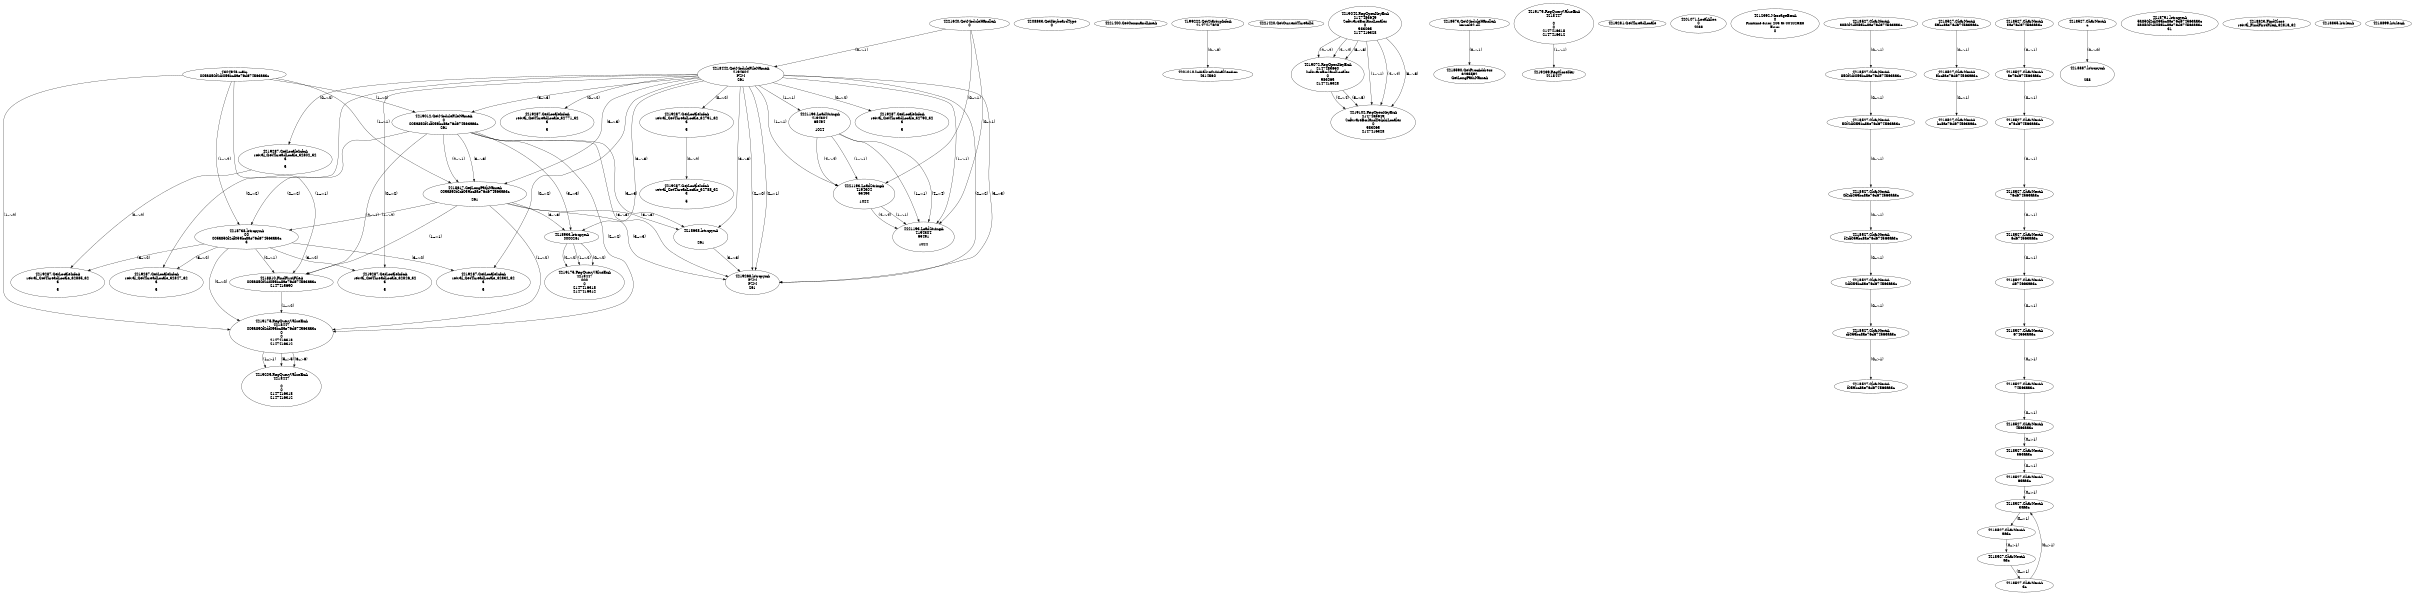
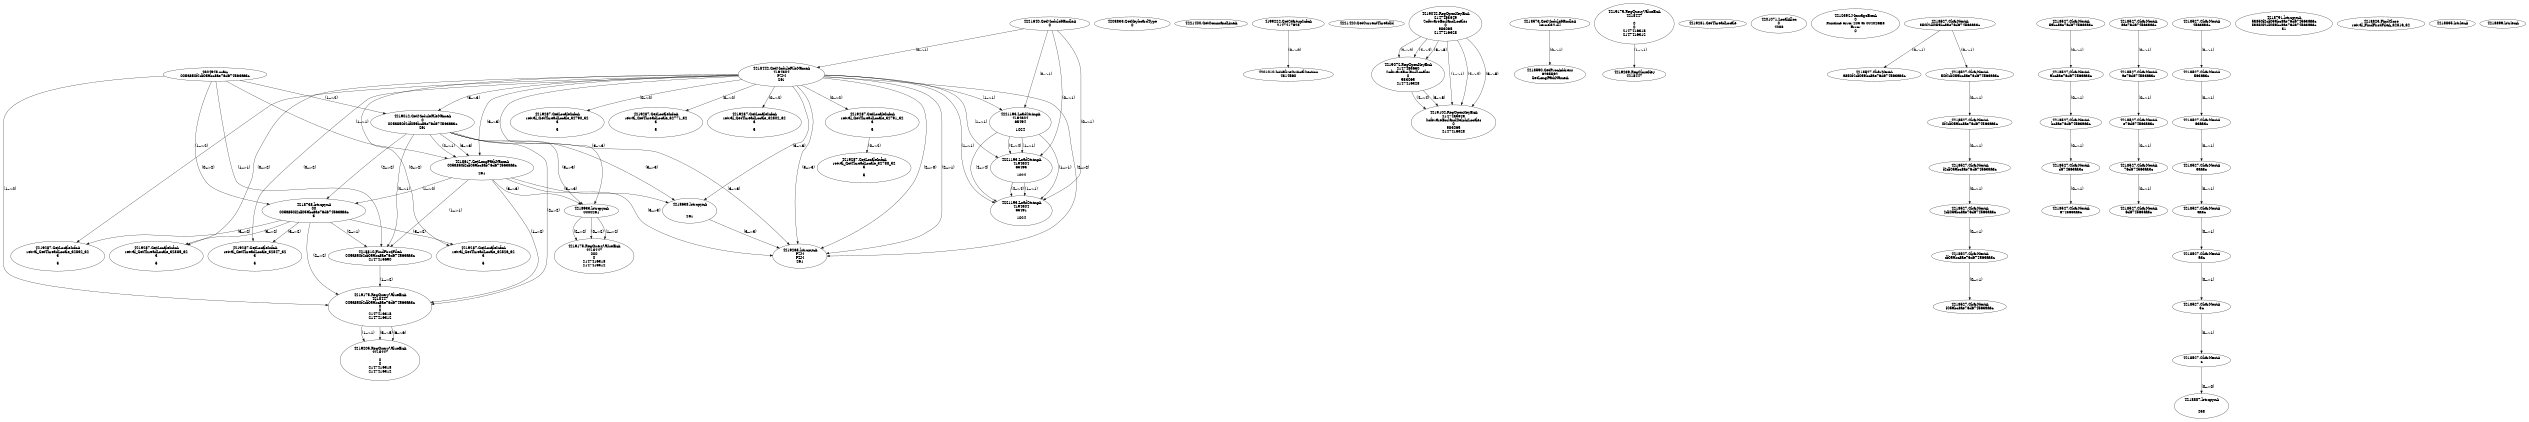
  digraph {
    n1 [label="4304948.main\n005a850f2df059bc8ae76d674563aa3c"]
    n2 [label="4219012.GetModuleFileNameA\n0\n005a850f2df059bc8ae76d674563aa3c\n261"]
    n3 [label="4218617.GetLongPathNameA\n005a850f2df059bc8ae76d674563aa3c\n\n261"]
    n4 [label="4218738.lstrcpynA\n00\n005a850f2df059bc8ae76d674563aa3c\n3"]
    n5 [label="4218810.FindFirstFileA\n005a850f2df059bc8ae76d674563aa3c\n2147415690"]
    n6 [label="4219175.RegQueryValueExA\n4218447\n005a850f2df059bc8ae76d674563aa3c\n0\n0\n2147416318\n2147416312"]
    n7 [label="4218638.lstrcpynA\n\n\n261"]
    n8 [label="4219268.lstrcpynA\nPZM\nPZM\n261"]
    n9 [label="4218933.lstrcpynA\n0000261"]
    n10 [label="4219287.GetLocaleInfoA\nretval_GetThreadLocale_32832_32\n3\n\n5"]
    n11 [label="4219287.GetLocaleInfoA\nretval_GetThreadLocale_32885_32\n3\n\n5"]
    n12 [label="4219287.GetLocaleInfoA\nretval_GetThreadLocale_32847_32\n3\n\n5"]
    n13 [label="4219287.GetLocaleInfoA\nretval_GetThreadLocale_32826_32\n3\n\n5"]
    n14 [label="4219205.RegQueryValueExA\n4218447\n\n0\n0\n2147416318\n2147416312"]
    n15 [label="4221640.GetModuleHandleA\n0"]
    n16 [label="4218442.GetModuleFileNameA\n4194304\nPZM\n261"]
    n17 [label="4221193.LoadStringA\n4194304\n65494\n\n1024"]
    n18 [label="4221193.LoadStringA\n4194304\n65493\n\n1024"]
    n19 [label="4221193.LoadStringA\n4194304\n65491\n\n1024"]
    n20 [label="4219287.GetLocaleInfoA\nretval_GetThreadLocale_32790_32\n3\n\n5"]
    n21 [label="4219287.GetLocaleInfoA\nretval_GetThreadLocale_32771_32\n3\n\n5"]
    n22 [label="4219287.GetLocaleInfoA\nretval_GetThreadLocale_32802_32\n3\n\n5"]
    n23 [label="4219287.GetLocaleInfoA\nretval_GetThreadLocale_32791_32\n3\n\n5"]
    n24 [label="4208833.GetKeyboardType\n0"]
    n25 [label="4221400.GetCommandLineA\n"]
    n26 [label="4199222.GetStartupInfoA\n2147417628"]
    n27 [label="4201010.InitializeCriticalSection\n4314560"]
    n28 [label="4221420.GetCurrentThreadId\n"]
    n29 [label="4219175.RegQueryValueExA\n4218447\n000\n0\n2147416318\n2147416312"]
    n30 [label="4219287.GetLocaleInfoA\nretval_GetThreadLocale_32788_32\n3\n\n5"]
    n31 [label="4219042.RegOpenKeyExA\n2147483649\nSoftware\Borland\Locales\n0\n983065\n2147416328"]
    n32 [label="4219072.RegOpenKeyExA\n2147483650\nSoftware\Borland\Locales\n0\n983065\n2147416328"]
    n33 [label="4219102.RegOpenKeyExA\n2147483649\nSoftware\Borland\Delphi\Locales\n0\n983065\n2147416328"]
    n34 [label="4218573.GetModuleHandleA\nkernel32.dll"]
    n35 [label="4218590.GetProcAddress\n6295592\nGetLongPathNameA"]
    n36 [label="4219175.RegQueryValueExA\n4218447\n\n0\n0\n2147416318\n2147416312"]
    n37 [label="4219239.RegCloseKey\n4218447"]
    n38 [label="4219281.GetThreadLocale\n"]
    n39 [label="4201071.LocalAlloc\n0\n4088"]
    n40 [label="4212392.MessageBoxA\n0\nRuntime error 203 at 004026E8\nError\n0"]
    n41 [label="4218527.CharNextA\na850f2df059bc8ae76d674563aa3c"]
    n42 [label="4218527.CharNextA\n850f2df059bc8ae76d674563aa3c"]
    n43 [label="4218527.CharNextA\n50f2df059bc8ae76d674563aa3c"]
    n44 [label="4218527.CharNextA\n0f2df059bc8ae76d674563aa3c"]
    n45 [label="4218527.CharNextA\nf2df059bc8ae76d674563aa3c"]
    n46 [label="4218527.CharNextA\n2df059bc8ae76d674563aa3c"]
    n47 [label="4218527.CharNextA\ndf059bc8ae76d674563aa3c"]
    n48 [label="4218527.CharNextA\nf059bc8ae76d674563aa3c"]
    n49 [label="4218527.CharNextA\n59bc8ae76d674563aa3c"]
    n50 [label="4218527.CharNextA\n9bc8ae76d674563aa3c"]
    n51 [label="4218527.CharNextA\nbc8ae76d674563aa3c"]
    n52 [label="4218527.CharNextA\n8ae76d674563aa3c"]
    n53 [label="4218527.CharNextA\nae76d674563aa3c"]
    n54 [label="4218527.CharNextA\ne76d674563aa3c"]
    n55 [label="4218527.CharNextA\n76d674563aa3c"]
    n56 [label="4218527.CharNextA\n6d674563aa3c"]
    n57 [label="4218527.CharNextA\nd674663aa3c"]
    n58 [label="4218527.CharNextA\n674563aa3c"]
-   n59 [label="4218527.CharNextA\n74563aa3c"]
    n60 [label="4218527.CharNextA\n4563aa3c"]
    n61 [label="4218527.CharNextA\n563aa3c"]
    n62 [label="4218527.CharNextA\n63aa3c"]
    n63 [label="4218527.CharNextA\n3aa3c"]
    n64 [label="4218527.CharNextA\naa3c"]
    n65 [label="4218527.CharNextA\na3c"]
    n66 [label="4218527.CharNextA\n3c"]
    n67 [label="4218527.CharNextA\nc"]
    n68 [label="4218887.lstrcpynA\n\n\n258"]
    n69 [label="4218791.lstrcpynA\n5a850f2df059bc8ae76d674563aa3c\n5a850f2df059bc8ae76d674563aa3c\n31"]
    n70 [label="4218823.FindClose\nretval_FindFirstFileA_32816_32"]
    n71 [label="4218835.lstrlenA\n"]
    n72 [label="4218899.lstrlenA\n"]
    n1 -> n2 [label="(1-->2)"]
    n1 -> n3 [label="(1-->1)"]
    n1 -> n4 [label="(1-->2)"]
    n1 -> n5 [label="(1-->1)"]
    n1 -> n6 [label="(1-->2)"]
    n2 -> n3 [label="(2-->1)"]
    n2 -> n3 [label="(3-->3)"]
    n2 -> n4 [label="(2-->2)"]
    n2 -> n5 [label="(2-->1)"]
    n2 -> n6 [label="(2-->2)"]
    n2 -> n7 [label="(3-->3)"]
    n2 -> n8 [label="(3-->3)"]
    n2 -> n9 [label="(3-->3)"]
    n3 -> n4 [label="(1-->2)"]
    n3 -> n5 [label="(1-->1)"]
    n3 -> n6 [label="(1-->2)"]
    n3 -> n7 [label="(3-->3)"]
    n3 -> n8 [label="(3-->3)"]
    n3 -> n9 [label="(3-->3)"]
    n4 -> n5 [label="(2-->1)"]
    n4 -> n6 [label="(2-->2)"]
    n4 -> n10 [label="(3-->2)"]
    n4 -> n11 [label="(3-->2)"]
    n4 -> n12 [label="(3-->2)"]
    n4 -> n13 [label="(3-->2)"]
    n5 -> n6 [label="(1-->2)"]
    n6 -> n14 [label="(1-->1)"]
    n6 -> n14 [label="(5-->5)"]
    n6 -> n14 [label="(6-->6)"]
    n7 -> n8 [label="(3-->3)"]
    n9 -> n29 [label="(1-->2)"]
    n9 -> n29 [label="(2-->2)"]
    n9 -> n29 [label="(0-->2)"]
    n15 -> n16 [label="(0-->1)"]
+   n15 -> n17 [label="(0-->1)"]
    n15 -> n18 [label="(0-->1)"]
    n15 -> n19 [label="(0-->1)"]
    n16 -> n2 [label="(3-->3)"]
    n16 -> n3 [label="(3-->3)"]
    n16 -> n7 [label="(3-->3)"]
    n16 -> n8 [label="(2-->1)"]
    n16 -> n8 [label="(2-->2)"]
    n16 -> n8 [label="(3-->3)"]
    n16 -> n8 [label="(2-->0)"]
    n16 -> n9 [label="(3-->3)"]
    n16 -> n10 [label="(0-->2)"]
-   n22 -> n11 [label="(0-->2)"]
+   n16 -> n11 [label="(0-->2)"]
    n16 -> n12 [label="(0-->2)"]
    n16 -> n13 [label="(0-->2)"]
    n16 -> n17 [label="(1-->1)"]
    n16 -> n18 [label="(1-->1)"]
    n16 -> n19 [label="(1-->1)"]
    n16 -> n20 [label="(0-->2)"]
    n16 -> n21 [label="(0-->2)"]
    n16 -> n22 [label="(0-->2)"]
    n16 -> n23 [label="(0-->2)"]
    n17 -> n18 [label="(1-->1)"]
    n17 -> n18 [label="(4-->4)"]
    n17 -> n19 [label="(1-->1)"]
    n17 -> n19 [label="(4-->4)"]
    n18 -> n19 [label="(1-->1)"]
    n18 -> n19 [label="(4-->4)"]
    n23 -> n30 [label="(0-->2)"]
    n26 -> n27 [label="(0-->0)"]
    n31 -> n32 [label="(2-->2)"]
    n31 -> n32 [label="(4-->4)"]
    n31 -> n32 [label="(5-->5)"]
    n31 -> n33 [label="(1-->1)"]
    n31 -> n33 [label="(4-->4)"]
    n31 -> n33 [label="(5-->5)"]
    n32 -> n33 [label="(4-->4)"]
    n32 -> n33 [label="(5-->5)"]
    n34 -> n35 [label="(0-->1)"]
    n36 -> n37 [label="(1-->1)"]
-   n41 -> n42 [label="(0-->1)"]
+   n42 -> n41 [label="(0-->1)"]
    n42 -> n43 [label="(0-->1)"]
    n43 -> n44 [label="(0-->1)"]
    n44 -> n45 [label="(0-->1)"]
    n45 -> n46 [label="(0-->1)"]
    n46 -> n47 [label="(0-->1)"]
    n47 -> n48 [label="(0-->1)"]
    n49 -> n50 [label="(0-->1)"]
    n50 -> n51 [label="(0-->1)"]
    n52 -> n53 [label="(0-->1)"]
    n53 -> n54 [label="(0-->1)"]
    n54 -> n55 [label="(0-->1)"]
    n55 -> n56 [label="(0-->1)"]
-   n56 -> n57 [label="(0-->1)"]
+   n51 -> n57 [label="(0-->1)"]
    n57 -> n58 [label="(0-->1)"]
-   n58 -> n59 [label="(0-->1)"]
-   n59 -> n60 [label="(0-->1)"]
    n60 -> n61 [label="(0-->1)"]
    n61 -> n62 [label="(0-->1)"]
    n62 -> n63 [label="(0-->1)"]
    n63 -> n64 [label="(0-->1)"]
    n64 -> n65 [label="(0-->1)"]
    n65 -> n66 [label="(0-->1)"]
-   n66 -> n63 [label="(0-->1)"]
+   n66 -> n67 [label="(0-->1)"]
    n67 -> n68 [label="(0-->0)"]
  }
